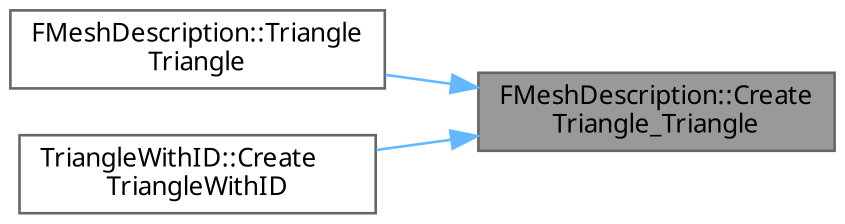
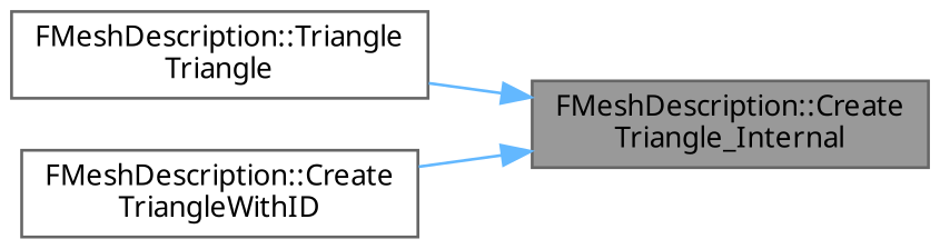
  digraph {
    fontname="Noto Sans"
    rankdir=RL
    node [color=grey40 fillcolor=white fontname="Noto Sans" fontsize=10 shape=box style=filled]
    edge [color=steelblue1 dir=back fontname="Noto Sans" fontsize=10 labelfontname=Helvetica labelfontsize=10 style=solid]
-   n1 [color=gray40 fillcolor=grey60 fontcolor=black height=0.2 label="FMeshDescription::Create\lTriangle_Triangle" width=0.4]
+   n1 [color=gray40 fillcolor=grey60 fontcolor=black height=0.2 label="FMeshDescription::Create\lTriangle_Internal" width=0.4]
    n2 [height=0.2 label="FMeshDescription::Triangle\lTriangle" width=0.4]
-   n3 [height=0.2 label="TriangleWithID::Create\lTriangleWithID" width=0.4]
+   n3 [height=0.2 label="FMeshDescription::Create\lTriangleWithID" width=0.4]
    n1 -> n2
    n1 -> n3
  }
